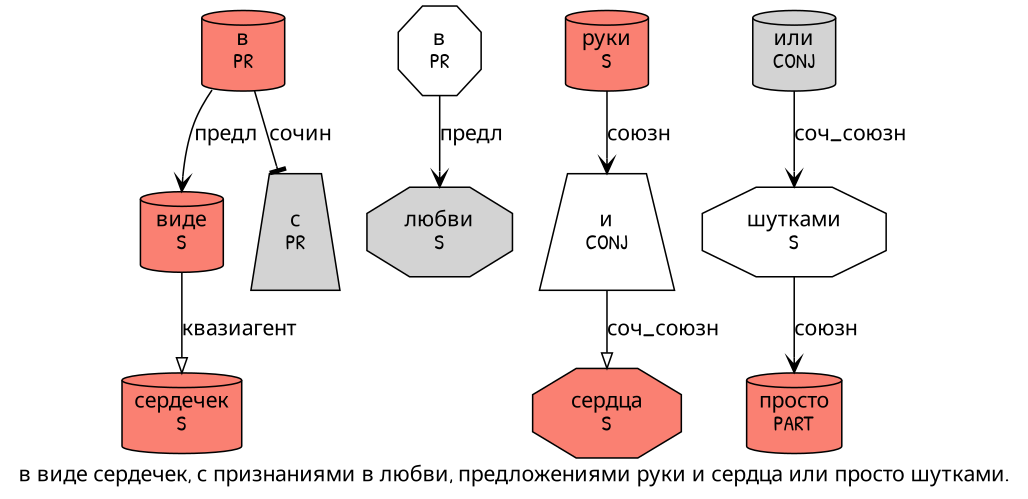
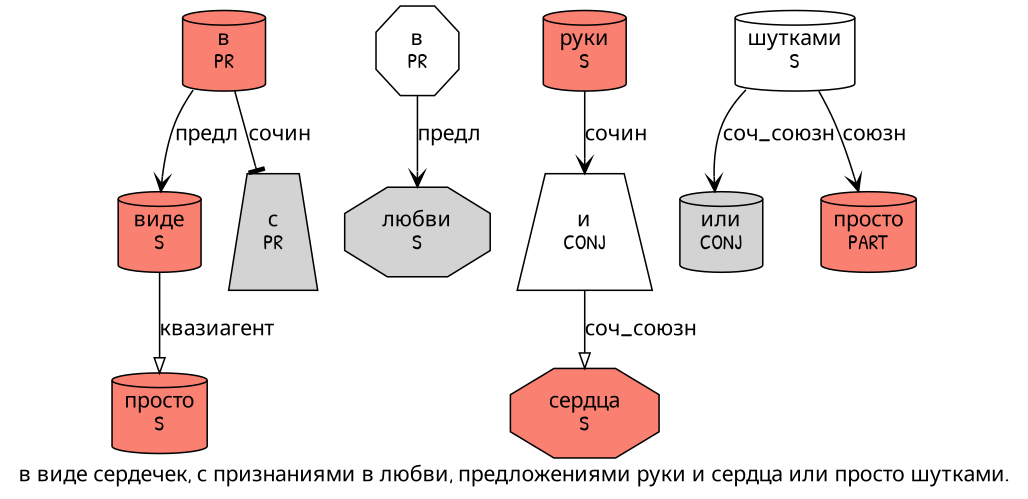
  digraph {
    fontname="Patrick Hand"
    label="в виде сердечек, с признаниями в любви, предложениями руки и сердца или просто шутками."
    node [fillcolor=salmon fontname="Patrick Hand" penwidth=1 shape=cylinder style=filled]
    edge [arrowhead=vee fontname="Patrick Hand"]
    n1 [label="в\nPR"]
    n2 [label="виде\nS"]
    n3 [fillcolor=lightgrey label="с\nPR" shape=trapezium]
-   n4 [label="сердечек\nS"]
+   n4 [label="просто\nS"]
    n5 [fillcolor=white label="в\nPR" shape=octagon]
    n6 [fillcolor=lightgrey label="любви\nS" shape=octagon]
    n7 [label="руки\nS"]
    n8 [fillcolor=white label="и\nCONJ" shape=trapezium]
    n9 [fillcolor=lightgrey label="или\nCONJ"]
-   n10 [fillcolor=white label="шутками\nS" shape=octagon]
+   n10 [fillcolor=white label="шутками\nS"]
    n11 [label="сердца\nS" shape=octagon]
    n12 [label="просто\nPART"]
    n1 -> n2 [label="предл"]
    n1 -> n3 [arrowhead=tee label="сочин"]
    n2 -> n4 [arrowhead=onormal label="квазиагент"]
    n5 -> n6 [label="предл"]
-   n7 -> n8 [label="союзн"]
+   n7 -> n8 [label="сочин"]
    n8 -> n11 [arrowhead=onormal label="соч_союзн"]
-   n9 -> n10 [label="соч_союзн"]
+   n10 -> n9 [label="соч_союзн"]
    n10 -> n12 [label="союзн"]
  }
